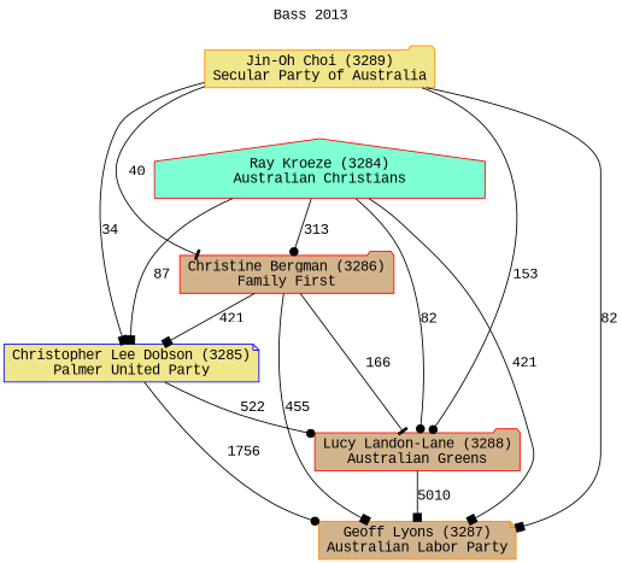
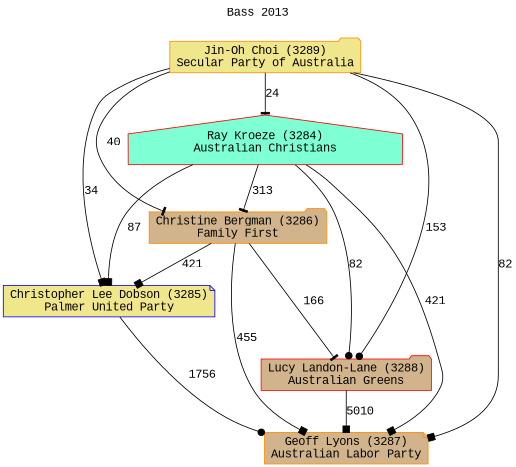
  digraph {
    fontname="Liberation Mono"
    label="Bass 2013"
    labelloc=t
    mclimit=10
    node [color=darkorange fillcolor=tan fontname="Liberation Mono" shape=folder style=filled]
    edge [arrowhead=box fontname="Liberation Mono"]
-   n1 [color=red label="Christine Bergman (3286)\nFamily First"]
+   n1 [label="Christine Bergman (3286)\nFamily First"]
    n2 [color=blue fillcolor=khaki label="Christopher Lee Dobson (3285)\nPalmer United Party" shape=note]
    n3 [label="Geoff Lyons (3287)\nAustralian Labor Party" shape=note]
    n4 [color=red label="Lucy Landon-Lane (3288)\nAustralian Greens"]
    n5 [fillcolor=khaki label="Jin-Oh Choi (3289)\nSecular Party of Australia"]
    n6 [color=red fillcolor=aquamarine label="Ray Kroeze (3284)\nAustralian Christians" shape=house]
    n1 -> n2 [label=421]
    n1 -> n3 [label=455]
    n1 -> n4 [arrowhead=tee label=166]
    n2 -> n3 [arrowhead=dot label=1756]
-   n2 -> n4 [arrowhead=dot label=522]
    n4 -> n3 [label=5010]
    n5 -> n1 [arrowhead=tee label=40]
    n5 -> n2 [label=34]
    n5 -> n3 [label=82]
    n5 -> n4 [arrowhead=dot label=153]
-   n6 -> n1 [arrowhead=dot label=313]
+   n5 -> n6 [arrowhead=tee label=24]
+   n6 -> n1 [arrowhead=tee label=313]
    n6 -> n2 [label=87]
    n6 -> n3 [label=421]
    n6 -> n4 [arrowhead=dot label=82]
  }
